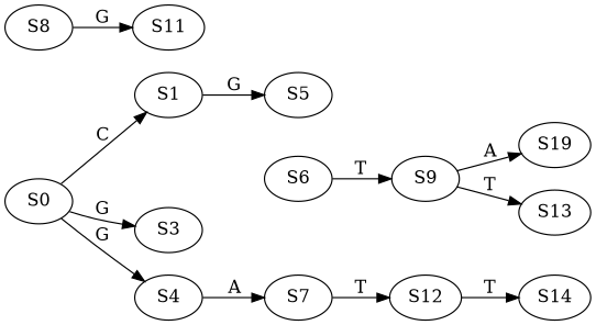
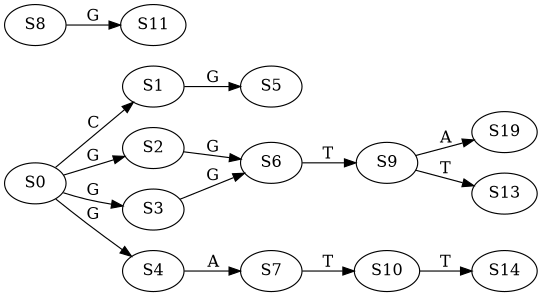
  strict digraph {
    rankdir=LR
    S0
    S1
+   S2
    S3
    S4
    S5
    S6
    S7
    S9
-   S10 [label=S12]
+   S10
    S8
    S11
    n13 [label=S19]
    S13
    S14
    S0 -> S1 [label=C]
+   S0 -> S2 [label=G]
    S0 -> S3 [label=G]
    S0 -> S4 [label=G]
    S1 -> S5 [label=G]
+   S2 -> S6 [label=G]
+   S3 -> S6 [label=G]
    S4 -> S7 [label=A]
    S6 -> S9 [label=T]
    S7 -> S10 [label=T]
    S9 -> n13 [label=A]
    S9 -> S13 [label=T]
    S10 -> S14 [label=T]
    S8 -> S11 [label=G]
  }
